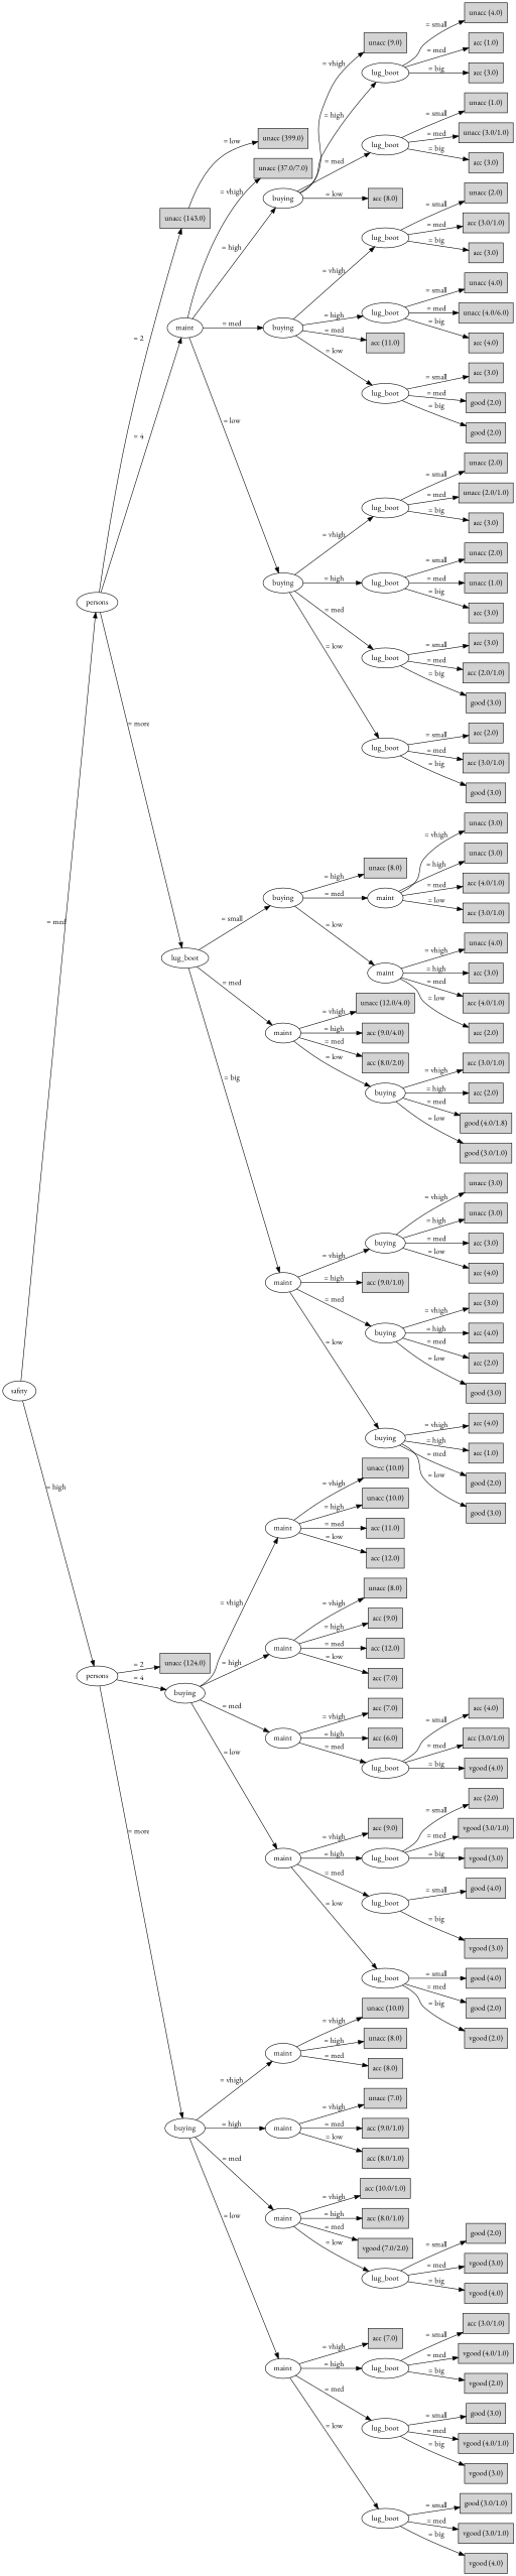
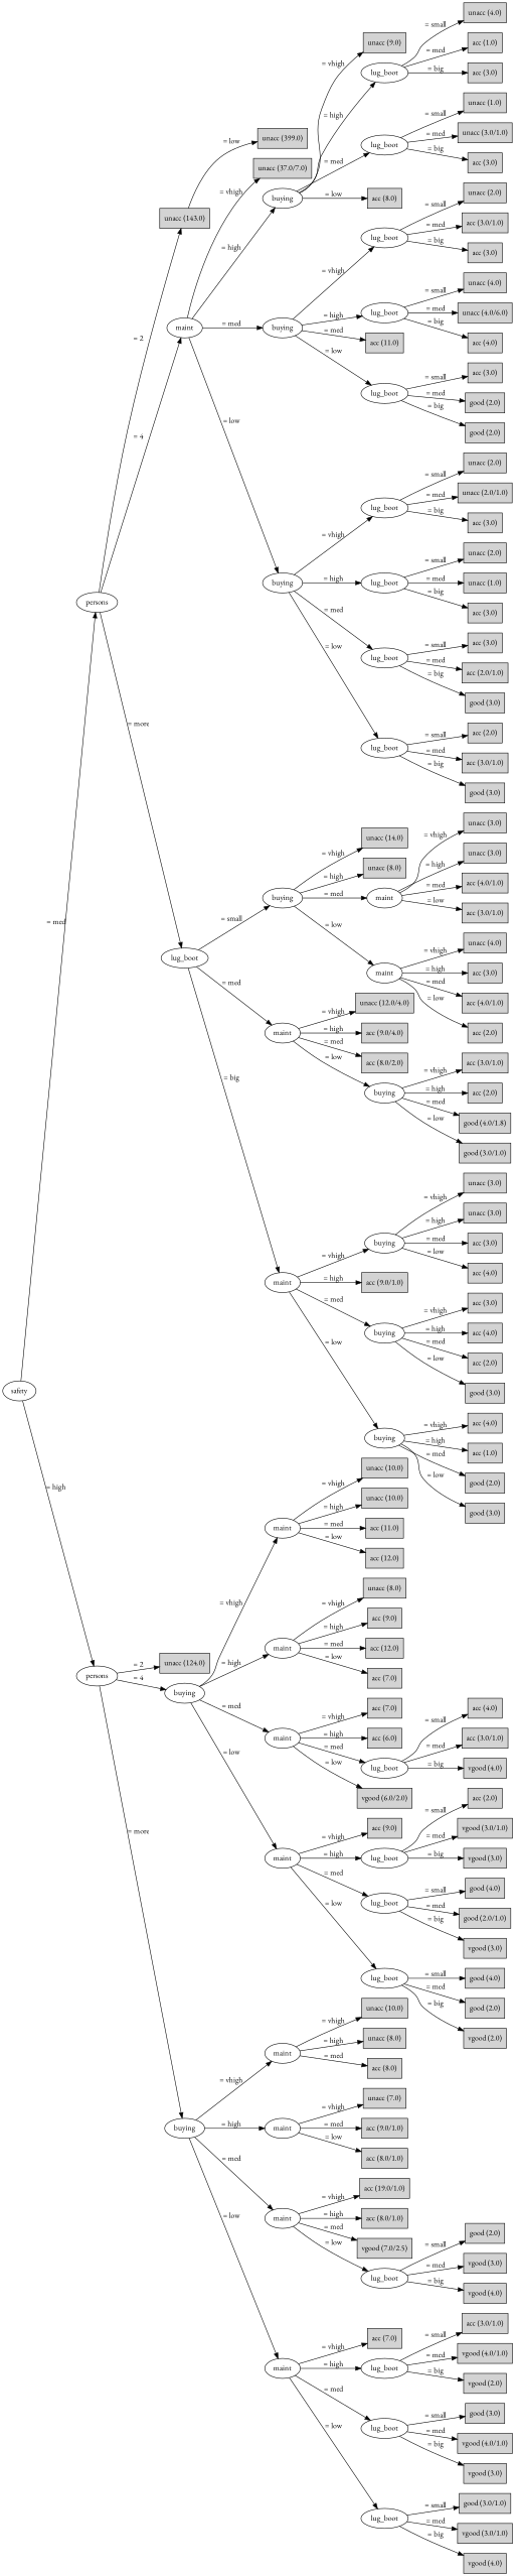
  digraph {
    fontname="EB Garamond"
    rankdir=LR
    node [fontname="EB Garamond" shape=box style=filled]
    edge [fontname="EB Garamond"]
    n1 [label=safety shape="" style=""]
    n2 [label=persons shape="" style=""]
    n3 [label=persons shape="" style=""]
    n4 [label="unacc (399.0)"]
    n5 [label="unacc (143.0)"]
    n6 [label=maint shape="" style=""]
    n7 [label=lug_boot shape="" style=""]
    n8 [label="unacc (124.0)"]
    n9 [label=buying shape="" style=""]
    n10 [label=buying shape="" style=""]
    n11 [label="unacc (37.0/7.0)"]
    n12 [label=buying shape="" style=""]
    n13 [label=buying shape="" style=""]
    n14 [label=buying shape="" style=""]
    n15 [label=buying shape="" style=""]
    n16 [label=maint shape="" style=""]
    n17 [label=maint shape="" style=""]
    n18 [label="unacc (9.0)"]
    n19 [label=lug_boot shape="" style=""]
    n20 [label=lug_boot shape="" style=""]
    n21 [label="acc (8.0)"]
    n22 [label=lug_boot shape="" style=""]
    n23 [label=lug_boot shape="" style=""]
    n24 [label="acc (11.0)"]
    n25 [label=lug_boot shape="" style=""]
    n26 [label=lug_boot shape="" style=""]
    n27 [label=lug_boot shape="" style=""]
    n28 [label=lug_boot shape="" style=""]
    n29 [label=lug_boot shape="" style=""]
    n30 [label="unacc (4.0)"]
    n31 [label="acc (1.0)"]
    n32 [label="acc (3.0)"]
    n33 [label="unacc (1.0)"]
    n34 [label="unacc (3.0/1.0)"]
    n35 [label="acc (3.0)"]
    n36 [label="unacc (2.0)"]
    n37 [label="acc (3.0/1.0)"]
    n38 [label="acc (3.0)"]
    n39 [label="unacc (4.0)"]
    n40 [label="unacc (4.0/6.0)"]
    n41 [label="acc (4.0)"]
    n42 [label="acc (3.0)"]
    n43 [label="good (2.0)"]
    n44 [label="good (2.0)"]
    n45 [label="unacc (2.0)"]
    n46 [label="unacc (2.0/1.0)"]
    n47 [label="acc (3.0)"]
    n48 [label="unacc (2.0)"]
    n49 [label="unacc (1.0)"]
    n50 [label="acc (3.0)"]
    n51 [label="acc (3.0)"]
    n52 [label="acc (2.0/1.0)"]
    n53 [label="good (3.0)"]
    n54 [label="acc (2.0)"]
    n55 [label="acc (3.0/1.0)"]
    n56 [label="good (3.0)"]
+   n57 [label="unacc (14.0)"]
    n58 [label="unacc (8.0)"]
    n59 [label=maint shape="" style=""]
    n60 [label=maint shape="" style=""]
    n61 [label="unacc (12.0/4.0)"]
    n62 [label="acc (9.0/4.0)"]
    n63 [label="acc (8.0/2.0)"]
    n64 [label=buying shape="" style=""]
    n65 [label=buying shape="" style=""]
    n66 [label="acc (9.0/1.0)"]
    n67 [label=buying shape="" style=""]
    n68 [label=buying shape="" style=""]
    n69 [label="unacc (3.0)"]
    n70 [label="unacc (3.0)"]
    n71 [label="acc (4.0/1.0)"]
    n72 [label="acc (3.0/1.0)"]
    n73 [label="unacc (4.0)"]
    n74 [label="acc (3.0)"]
    n75 [label="acc (4.0/1.0)"]
    n76 [label="acc (2.0)"]
    n77 [label="acc (3.0/1.0)"]
    n78 [label="acc (2.0)"]
    n79 [label="good (4.0/1.8)"]
    n80 [label="good (3.0/1.0)"]
    n81 [label="unacc (3.0)"]
    n82 [label="unacc (3.0)"]
    n83 [label="acc (3.0)"]
    n84 [label="acc (4.0)"]
    n85 [label="acc (3.0)"]
    n86 [label="acc (4.0)"]
    n87 [label="acc (2.0)"]
    n88 [label="good (3.0)"]
    n89 [label="acc (4.0)"]
    n90 [label="acc (1.0)"]
    n91 [label="good (2.0)"]
    n92 [label="good (3.0)"]
    n93 [label=maint shape="" style=""]
    n94 [label=maint shape="" style=""]
    n95 [label=maint shape="" style=""]
    n96 [label=maint shape="" style=""]
    n97 [label=maint shape="" style=""]
    n98 [label=maint shape="" style=""]
    n99 [label=maint shape="" style=""]
    n100 [label=maint shape="" style=""]
    n101 [label="unacc (10.0)"]
    n102 [label="unacc (10.0)"]
    n103 [label="acc (11.0)"]
    n104 [label="acc (12.0)"]
    n105 [label="unacc (8.0)"]
    n106 [label="acc (9.0)"]
    n107 [label="acc (12.0)"]
    n108 [label="acc (7.0)"]
    n109 [label="acc (7.0)"]
    n110 [label="acc (6.0)"]
    n111 [label=lug_boot shape="" style=""]
+   n112 [label="vgood (6.0/2.0)"]
    n113 [label="acc (9.0)"]
    n114 [label=lug_boot shape="" style=""]
    n115 [label=lug_boot shape="" style=""]
    n116 [label=lug_boot shape="" style=""]
    n117 [label="acc (4.0)"]
    n118 [label="acc (3.0/1.0)"]
    n119 [label="vgood (4.0)"]
    n120 [label="acc (2.0)"]
    n121 [label="vgood (3.0/1.0)"]
    n122 [label="vgood (3.0)"]
    n123 [label="good (4.0)"]
+   n124 [label="good (2.0/1.0)"]
    n125 [label="vgood (3.0)"]
    n126 [label="good (4.0)"]
    n127 [label="good (2.0)"]
    n128 [label="vgood (2.0)"]
    n129 [label="unacc (10.0)"]
    n130 [label="unacc (8.0)"]
    n131 [label="acc (8.0)"]
    n132 [label="unacc (7.0)"]
    n133 [label="acc (9.0/1.0)"]
    n134 [label="acc (8.0/1.0)"]
-   n135 [label="acc (10.0/1.0)"]
+   n135 [label="acc (19.0/1.0)"]
    n136 [label="acc (8.0/1.0)"]
-   n137 [label="vgood (7.0/2.0)"]
+   n137 [label="vgood (7.0/2.5)"]
    n138 [label=lug_boot shape="" style=""]
    n139 [label="acc (7.0)"]
    n140 [label=lug_boot shape="" style=""]
    n141 [label=lug_boot shape="" style=""]
    n142 [label=lug_boot shape="" style=""]
    n143 [label="good (2.0)"]
    n144 [label="vgood (3.0)"]
    n145 [label="vgood (4.0)"]
    n146 [label="acc (3.0/1.0)"]
    n147 [label="vgood (4.0/1.0)"]
    n148 [label="vgood (2.0)"]
    n149 [label="good (3.0)"]
    n150 [label="vgood (4.0/1.0)"]
    n151 [label="vgood (3.0)"]
    n152 [label="good (3.0/1.0)"]
    n153 [label="vgood (3.0/1.0)"]
    n154 [label="vgood (4.0)"]
    n1 -> n2 [label="= med"]
    n1 -> n3 [label="= high"]
    n2 -> n5 [label="= 2"]
    n2 -> n6 [label="= 4"]
    n2 -> n7 [label="= more"]
    n3 -> n8 [label="= 2"]
    n3 -> n9 [label="= 4"]
    n3 -> n10 [label="= more"]
    n5 -> n4 [label="= low"]
    n6 -> n11 [label="= vhigh"]
    n6 -> n12 [label="= high"]
    n6 -> n13 [label="= med"]
    n6 -> n14 [label="= low"]
    n7 -> n15 [label="= small"]
    n7 -> n16 [label="= med"]
    n7 -> n17 [label="= big"]
    n9 -> n93 [label="= vhigh"]
    n9 -> n94 [label="= high"]
    n9 -> n95 [label="= med"]
    n9 -> n96 [label="= low"]
    n10 -> n97 [label="= vhigh"]
    n10 -> n98 [label="= high"]
    n10 -> n99 [label="= med"]
    n10 -> n100 [label="= low"]
    n12 -> n18 [label="= vhigh"]
    n12 -> n19 [label="= high"]
    n12 -> n20 [label="= med"]
    n12 -> n21 [label="= low"]
    n13 -> n22 [label="= vhigh"]
    n13 -> n23 [label="= high"]
    n13 -> n24 [label="= med"]
    n13 -> n25 [label="= low"]
    n14 -> n26 [label="= vhigh"]
    n14 -> n27 [label="= high"]
    n14 -> n28 [label="= med"]
    n14 -> n29 [label="= low"]
+   n15 -> n57 [label="= vhigh"]
    n15 -> n58 [label="= high"]
    n15 -> n59 [label="= med"]
    n15 -> n60 [label="= low"]
    n16 -> n61 [label="= vhigh"]
    n16 -> n62 [label="= high"]
    n16 -> n63 [label="= med"]
    n16 -> n64 [label="= low"]
    n17 -> n65 [label="= vhigh"]
    n17 -> n66 [label="= high"]
    n17 -> n67 [label="= med"]
    n17 -> n68 [label="= low"]
    n19 -> n30 [label="= small"]
    n19 -> n31 [label="= med"]
    n19 -> n32 [label="= big"]
    n20 -> n33 [label="= small"]
    n20 -> n34 [label="= med"]
    n20 -> n35 [label="= big"]
    n22 -> n36 [label="= small"]
    n22 -> n37 [label="= med"]
    n22 -> n38 [label="= big"]
    n23 -> n39 [label="= small"]
    n23 -> n40 [label="= med"]
    n23 -> n41 [label="= big"]
    n25 -> n42 [label="= small"]
    n25 -> n43 [label="= med"]
    n25 -> n44 [label="= big"]
    n26 -> n45 [label="= small"]
    n26 -> n46 [label="= med"]
    n26 -> n47 [label="= big"]
    n27 -> n48 [label="= small"]
    n27 -> n49 [label="= med"]
    n27 -> n50 [label="= big"]
    n28 -> n51 [label="= small"]
    n28 -> n52 [label="= med"]
    n28 -> n53 [label="= big"]
    n29 -> n54 [label="= small"]
    n29 -> n55 [label="= med"]
    n29 -> n56 [label="= big"]
    n59 -> n69 [label="= vhigh"]
    n59 -> n70 [label="= high"]
    n59 -> n71 [label="= med"]
    n59 -> n72 [label="= low"]
    n60 -> n73 [label="= vhigh"]
    n60 -> n74 [label="= high"]
    n60 -> n75 [label="= med"]
    n60 -> n76 [label="= low"]
    n64 -> n77 [label="= vhigh"]
    n64 -> n78 [label="= high"]
    n64 -> n79 [label="= med"]
    n64 -> n80 [label="= low"]
    n65 -> n81 [label="= vhigh"]
    n65 -> n82 [label="= high"]
    n65 -> n83 [label="= med"]
    n65 -> n84 [label="= low"]
    n67 -> n85 [label="= vhigh"]
    n67 -> n86 [label="= high"]
    n67 -> n87 [label="= med"]
    n67 -> n88 [label="= low"]
    n68 -> n89 [label="= vhigh"]
    n68 -> n90 [label="= high"]
    n68 -> n91 [label="= med"]
    n68 -> n92 [label="= low"]
    n93 -> n101 [label="= vhigh"]
    n93 -> n102 [label="= high"]
    n93 -> n103 [label="= med"]
    n93 -> n104 [label="= low"]
    n94 -> n105 [label="= vhigh"]
    n94 -> n106 [label="= high"]
    n94 -> n107 [label="= med"]
    n94 -> n108 [label="= low"]
    n95 -> n109 [label="= vhigh"]
    n95 -> n110 [label="= high"]
    n95 -> n111 [label="= med"]
+   n95 -> n112 [label="= low"]
    n96 -> n113 [label="= vhigh"]
    n96 -> n114 [label="= high"]
    n96 -> n115 [label="= med"]
    n96 -> n116 [label="= low"]
    n97 -> n129 [label="= vhigh"]
    n97 -> n130 [label="= high"]
    n97 -> n131 [label="= med"]
    n98 -> n132 [label="= vhigh"]
    n98 -> n133 [label="= med"]
    n98 -> n134 [label="= low"]
    n99 -> n135 [label="= vhigh"]
    n99 -> n136 [label="= high"]
    n99 -> n137 [label="= med"]
    n99 -> n138 [label="= low"]
    n100 -> n139 [label="= vhigh"]
    n100 -> n140 [label="= high"]
    n100 -> n141 [label="= med"]
    n100 -> n142 [label="= low"]
    n111 -> n117 [label="= small"]
    n111 -> n118 [label="= med"]
    n111 -> n119 [label="= big"]
    n114 -> n120 [label="= small"]
    n114 -> n121 [label="= med"]
    n114 -> n122 [label="= big"]
    n115 -> n123 [label="= small"]
+   n115 -> n124 [label="= med"]
    n115 -> n125 [label="= big"]
    n116 -> n126 [label="= small"]
    n116 -> n127 [label="= med"]
    n116 -> n128 [label="= big"]
    n138 -> n143 [label="= small"]
    n138 -> n144 [label="= med"]
    n138 -> n145 [label="= big"]
    n140 -> n146 [label="= small"]
    n140 -> n147 [label="= med"]
    n140 -> n148 [label="= big"]
    n141 -> n149 [label="= small"]
    n141 -> n150 [label="= med"]
    n141 -> n151 [label="= big"]
    n142 -> n152 [label="= small"]
    n142 -> n153 [label="= med"]
    n142 -> n154 [label="= big"]
  }
